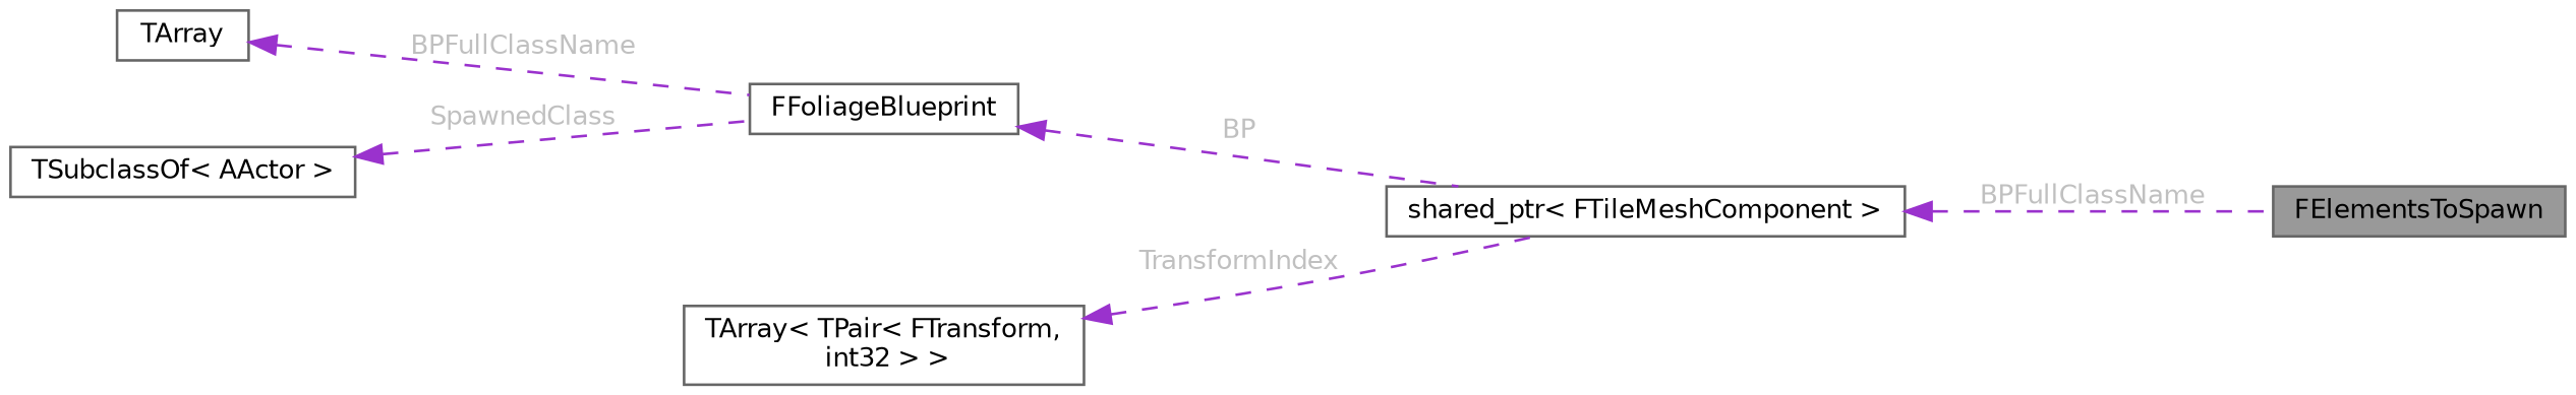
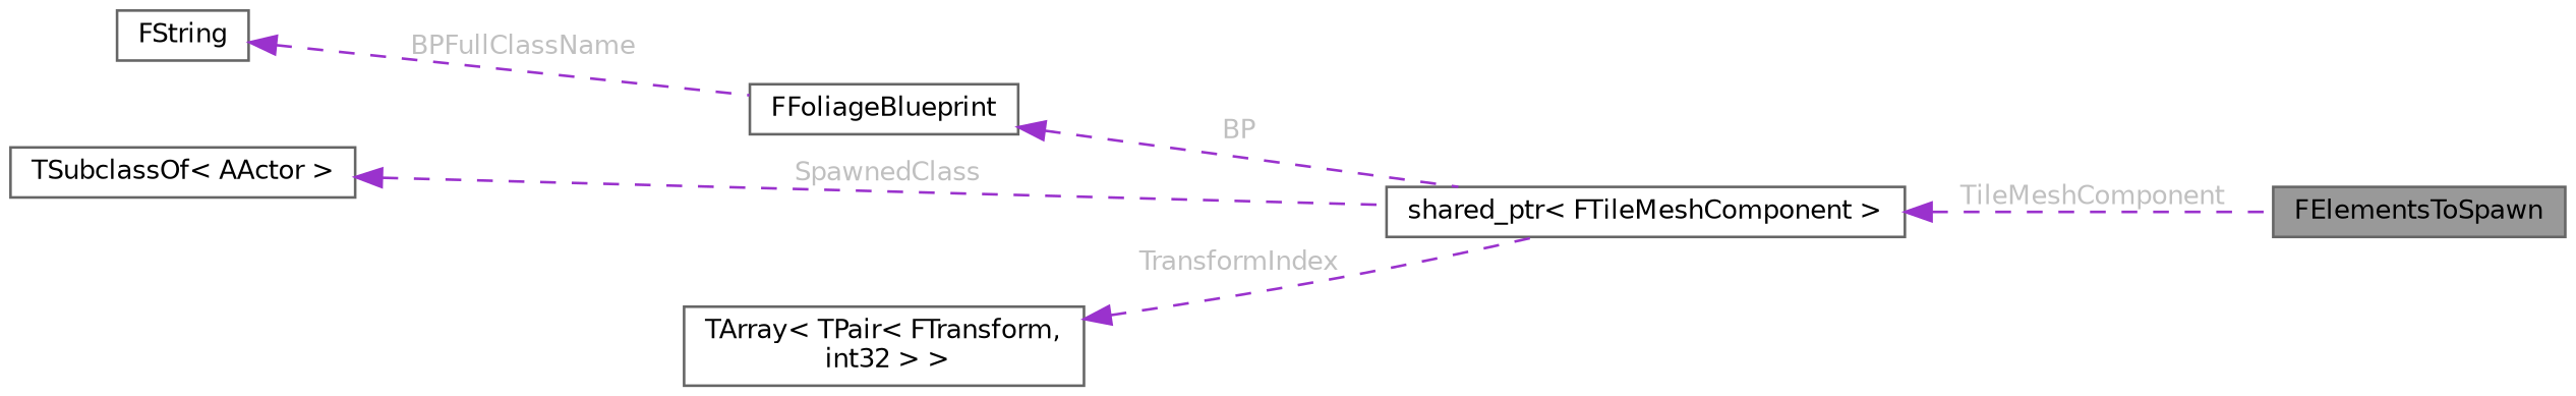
  digraph {
    rankdir=LR
    node [color=gray40 fillcolor=white fontname=Helvetica fontsize=10 shape=box style=filled]
    edge [color=darkorchid3 dir=back fontcolor=grey fontname=Helvetica fontsize=10 labelfontname=Helvetica labelfontsize=10 style=dashed]
    n1 [fillcolor=grey60 fontcolor=black height=0.2 label=FElementsToSpawn width=0.4]
    n2 [height=0.2 label="shared_ptr\< FTileMeshComponent \>" width=0.4]
    n3 [height=0.2 label=FFoliageBlueprint width=0.4]
-   n4 [height=0.2 label=TArray width=0.4]
+   n4 [height=0.2 label=FString width=0.4]
    n5 [height=0.2 label="TSubclassOf\< AActor \>" width=0.4]
    n6 [height=0.2 label="TArray\< TPair\< FTransform,\l int32 \> \>" width=0.4]
-   n2 -> n1 [label=" BPFullClassName"]
+   n2 -> n1 [label=" TileMeshComponent"]
    n3 -> n2 [label=" BP"]
    n4 -> n3 [label=" BPFullClassName"]
-   n5 -> n3 [label=" SpawnedClass"]
+   n5 -> n2 [label=" SpawnedClass"]
    n6 -> n2 [label=" TransformIndex"]
  }
